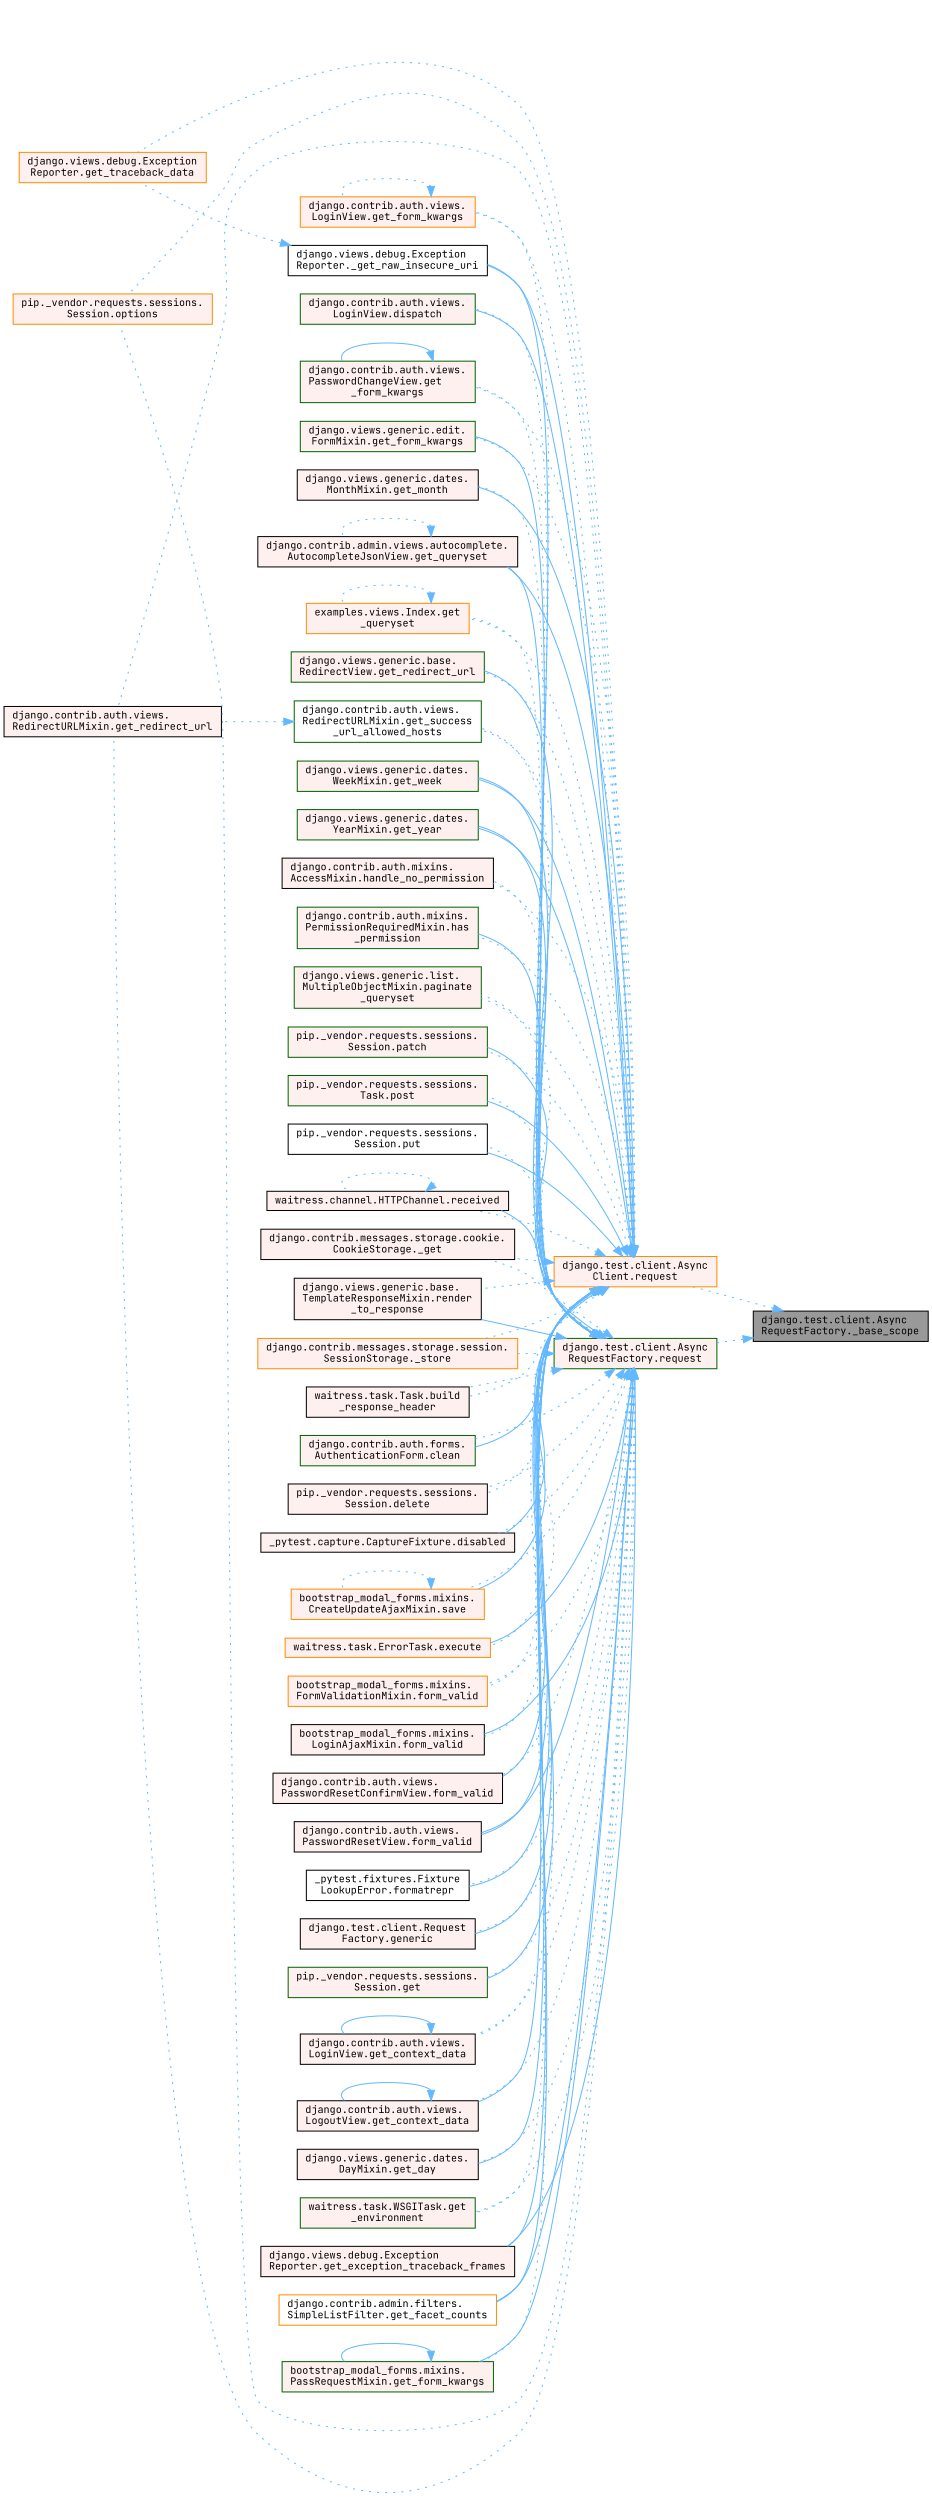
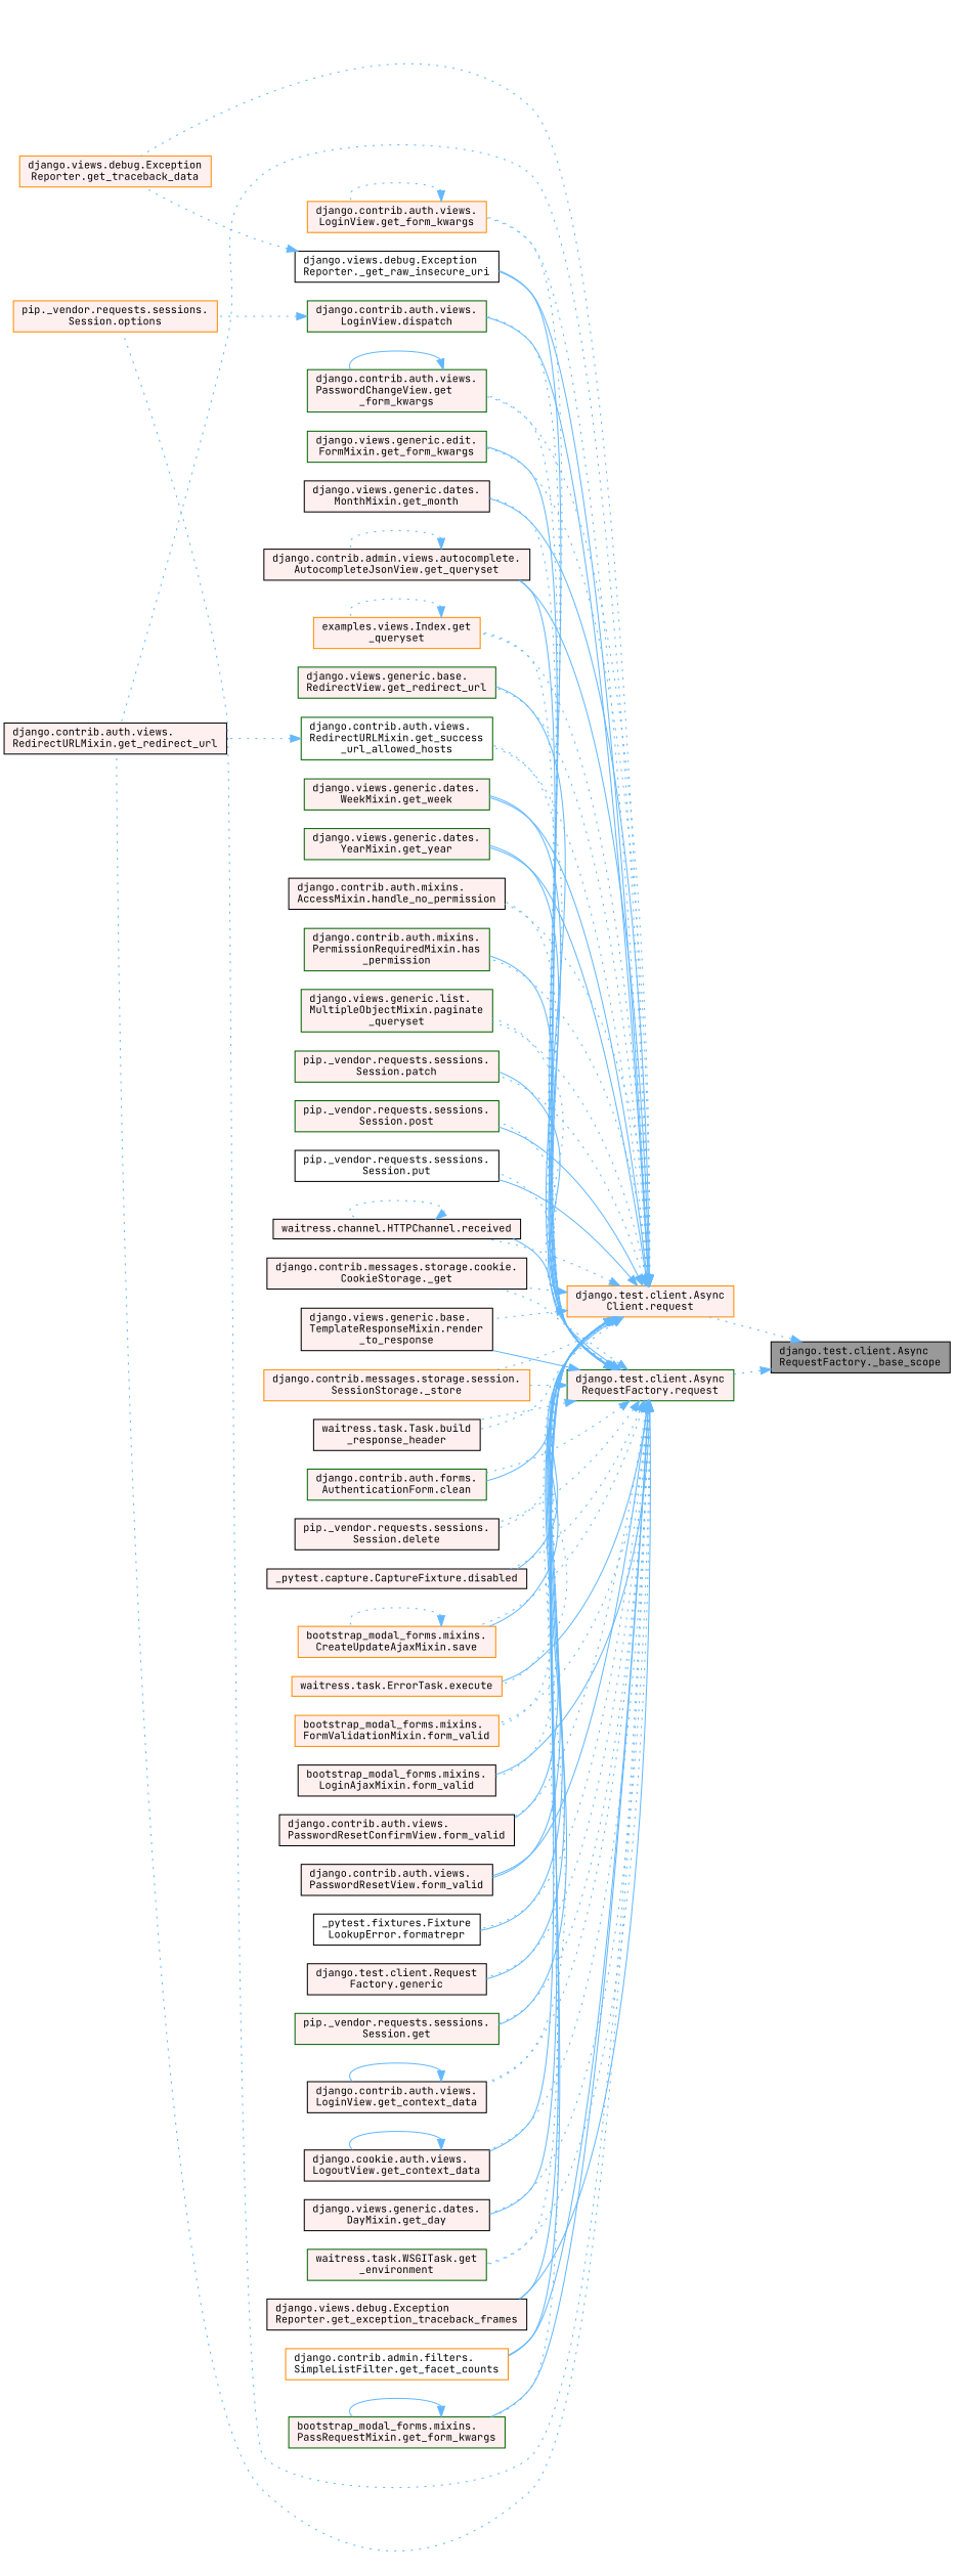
  digraph {
    fontname="JetBrains Mono"
    rankdir=RL
    node [color=black fillcolor="#FFF0F0" fontname="JetBrains Mono" fontsize=10 shape=box style=filled]
    edge [color=steelblue1 dir=back fontname="JetBrains Mono" fontsize=10 labelfontname=Helvetica labelfontsize=10 style=dotted]
    n1 [fillcolor=grey60 fontcolor=black height=0.2 label="django.test.client.Async\lRequestFactory._base_scope" width=0.4]
    n2 [color=darkorange height=0.2 label="django.test.client.Async\lClient.request" width=0.4]
    n3 [color=darkgreen height=0.2 label="django.test.client.Async\lRequestFactory.request" width=0.4]
    n4 [height=0.2 label="django.contrib.messages.storage.cookie.\lCookieStorage._get" width=0.4]
    n5 [fillcolor=white height=0.2 label="django.views.debug.Exception\lReporter._get_raw_insecure_uri" width=0.4]
    n6 [color=darkorange height=0.2 label="django.views.debug.Exception\lReporter.get_traceback_data" width=0.4]
    n7 [color=darkorange height=0.2 label="django.contrib.messages.storage.session.\lSessionStorage._store" width=0.4]
    n8 [height=0.2 label="waitress.task.Task.build\l_response_header" width=0.4]
    n9 [color=darkgreen height=0.2 label="django.contrib.auth.forms.\lAuthenticationForm.clean" width=0.4]
    n10 [height=0.2 label="pip._vendor.requests.sessions.\lSession.delete" width=0.4]
    n11 [height=0.2 label="_pytest.capture.CaptureFixture.disabled" width=0.4]
    n12 [color=darkgreen height=0.2 label="django.contrib.auth.views.\lLoginView.dispatch" width=0.4]
    n13 [color=darkorange height=0.2 label="waitress.task.ErrorTask.execute" width=0.4]
    n14 [color=darkorange height=0.2 label="bootstrap_modal_forms.mixins.\lFormValidationMixin.form_valid" width=0.4]
    n15 [height=0.2 label="bootstrap_modal_forms.mixins.\lLoginAjaxMixin.form_valid" width=0.4]
    n16 [height=0.2 label="django.contrib.auth.views.\lPasswordResetConfirmView.form_valid" width=0.4]
    n17 [height=0.2 label="django.contrib.auth.views.\lPasswordResetView.form_valid" width=0.4]
    n18 [fillcolor=white height=0.2 label="_pytest.fixtures.Fixture\lLookupError.formatrepr" width=0.4]
    n19 [height=0.2 label="django.test.client.Request\lFactory.generic" width=0.4]
    n20 [color=darkgreen height=0.2 label="pip._vendor.requests.sessions.\lSession.get" width=0.4]
    n21 [height=0.2 label="django.contrib.auth.views.\lLoginView.get_context_data" width=0.4]
-   n22 [height=0.2 label="django.contrib.auth.views.\lLogoutView.get_context_data" width=0.4]
+   n22 [height=0.2 label="django.cookie.auth.views.\lLogoutView.get_context_data" width=0.4]
    n23 [height=0.2 label="django.views.generic.dates.\lDayMixin.get_day" width=0.4]
    n24 [color=darkgreen height=0.2 label="waitress.task.WSGITask.get\l_environment" width=0.4]
    n25 [height=0.2 label="django.views.debug.Exception\lReporter.get_exception_traceback_frames" width=0.4]
    n26 [color=darkorange fillcolor=white height=0.2 label="django.contrib.admin.filters.\lSimpleListFilter.get_facet_counts" width=0.4]
    n27 [color=darkgreen height=0.2 label="bootstrap_modal_forms.mixins.\lPassRequestMixin.get_form_kwargs" width=0.4]
    n28 [color=darkorange height=0.2 label="django.contrib.auth.views.\lLoginView.get_form_kwargs" width=0.4]
    n29 [color=darkgreen height=0.2 label="django.contrib.auth.views.\lPasswordChangeView.get\l_form_kwargs" width=0.4]
    n30 [color=darkgreen height=0.2 label="django.views.generic.edit.\lFormMixin.get_form_kwargs" width=0.4]
    n31 [height=0.2 label="django.views.generic.dates.\lMonthMixin.get_month" width=0.4]
    n32 [height=0.2 label="django.contrib.admin.views.autocomplete.\lAutocompleteJsonView.get_queryset" width=0.4]
    n33 [color=darkorange height=0.2 label="examples.views.Index.get\l_queryset" width=0.4]
    n34 [height=0.2 label="django.contrib.auth.views.\lRedirectURLMixin.get_redirect_url" width=0.4]
    n35 [color=darkgreen height=0.2 label="django.views.generic.base.\lRedirectView.get_redirect_url" width=0.4]
    n36 [color=darkgreen fillcolor=white height=0.2 label="django.contrib.auth.views.\lRedirectURLMixin.get_success\l_url_allowed_hosts" width=0.4]
    n37 [color=darkgreen height=0.2 label="django.views.generic.dates.\lWeekMixin.get_week" width=0.4]
    n38 [color=darkgreen height=0.2 label="django.views.generic.dates.\lYearMixin.get_year" width=0.4]
    n39 [height=0.2 label="django.contrib.auth.mixins.\lAccessMixin.handle_no_permission" width=0.4]
    n40 [color=darkgreen height=0.2 label="django.contrib.auth.mixins.\lPermissionRequiredMixin.has\l_permission" width=0.4]
    n41 [color=darkorange height=0.2 label="pip._vendor.requests.sessions.\lSession.options" width=0.4]
    n42 [color=darkgreen height=0.2 label="django.views.generic.list.\lMultipleObjectMixin.paginate\l_queryset" width=0.4]
    n43 [color=darkgreen height=0.2 label="pip._vendor.requests.sessions.\lSession.patch" width=0.4]
-   n44 [color=darkgreen height=0.2 label="pip._vendor.requests.sessions.\lTask.post" width=0.4]
+   n44 [color=darkgreen height=0.2 label="pip._vendor.requests.sessions.\lSession.post" width=0.4]
    n45 [fillcolor=white height=0.2 label="pip._vendor.requests.sessions.\lSession.put" width=0.4]
    n46 [height=0.2 label="waitress.channel.HTTPChannel.received" width=0.4]
    n47 [height=0.2 label="django.views.generic.base.\lTemplateResponseMixin.render\l_to_response" width=0.4]
    n48 [color=darkorange height=0.2 label="bootstrap_modal_forms.mixins.\lCreateUpdateAjaxMixin.save" width=0.4]
    n1 -> n2
    n1 -> n3
    n2 -> n4
    n2 -> n5 [style=solid]
    n2 -> n6
    n2 -> n7
    n2 -> n8
    n2 -> n9 [style=solid]
    n2 -> n10
    n2 -> n11 [style=solid]
    n2 -> n12 [style=solid]
    n2 -> n13
    n2 -> n14
    n2 -> n15
    n2 -> n16 [style=solid]
    n2 -> n17 [style=solid]
    n2 -> n18 [style=solid]
    n2 -> n19 [style=solid]
    n2 -> n20 [style=solid]
    n2 -> n21
    n2 -> n22 [style=solid]
    n2 -> n23 [style=solid]
    n2 -> n24
    n2 -> n25 [style=solid]
    n2 -> n26 [style=solid]
    n2 -> n27
    n2 -> n28
    n2 -> n29
    n2 -> n30
    n2 -> n31 [style=solid]
    n2 -> n32 [style=solid]
    n2 -> n33
    n2 -> n34
    n2 -> n35
    n2 -> n36
    n2 -> n37 [style=solid]
    n2 -> n38 [style=solid]
    n2 -> n39
    n2 -> n40
-   n2 -> n41
+   n12 -> n41
    n2 -> n42
    n2 -> n43
    n2 -> n44 [style=solid]
    n2 -> n45 [style=solid]
    n2 -> n46
    n2 -> n47
    n2 -> n48 [style=solid]
    n3 -> n4
    n3 -> n5 [style=solid]
    n3 -> n7
    n3 -> n8
    n3 -> n9
    n3 -> n10
    n3 -> n11
    n3 -> n12
    n3 -> n13 [style=solid]
    n3 -> n14
    n3 -> n15 [style=solid]
    n3 -> n16
    n3 -> n17 [style=solid]
    n3 -> n18
    n3 -> n19
    n3 -> n20
    n3 -> n21
    n3 -> n22
    n3 -> n23
    n3 -> n24
    n3 -> n25 [style=solid]
    n3 -> n26 [style=solid]
    n3 -> n27 [style=solid]
    n3 -> n28
    n3 -> n29
    n3 -> n30 [style=solid]
    n3 -> n31
    n3 -> n32 [style=solid]
    n3 -> n33
    n3 -> n34
    n3 -> n35 [style=solid]
    n3 -> n36
    n3 -> n37 [style=solid]
    n3 -> n38 [style=solid]
    n3 -> n39
    n3 -> n40 [style=solid]
    n3 -> n41
    n3 -> n42
    n3 -> n43 [style=solid]
    n3 -> n44
    n3 -> n45
    n3 -> n46 [style=solid]
    n3 -> n47 [style=solid]
    n3 -> n48
    n5 -> n6
    n21 -> n21 [style=solid]
    n22 -> n22 [style=solid]
    n27 -> n27 [style=solid]
    n28 -> n28
    n29 -> n29 [style=solid]
    n32 -> n32
    n33 -> n33
    n36 -> n34
    n46 -> n46
    n48 -> n48
  }
